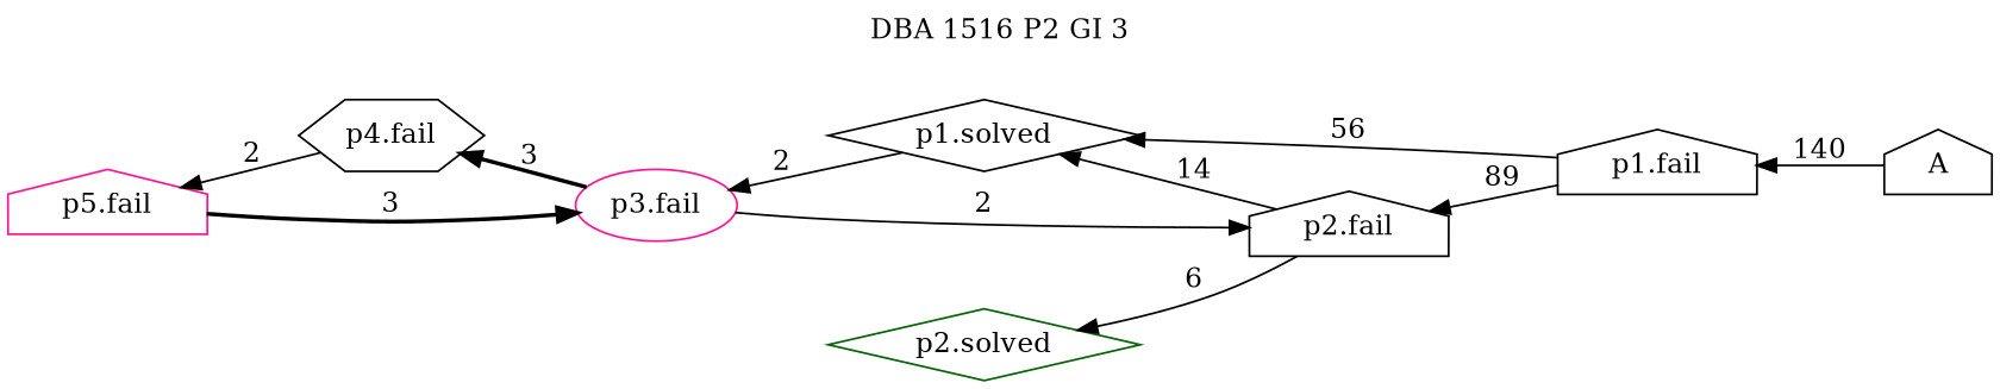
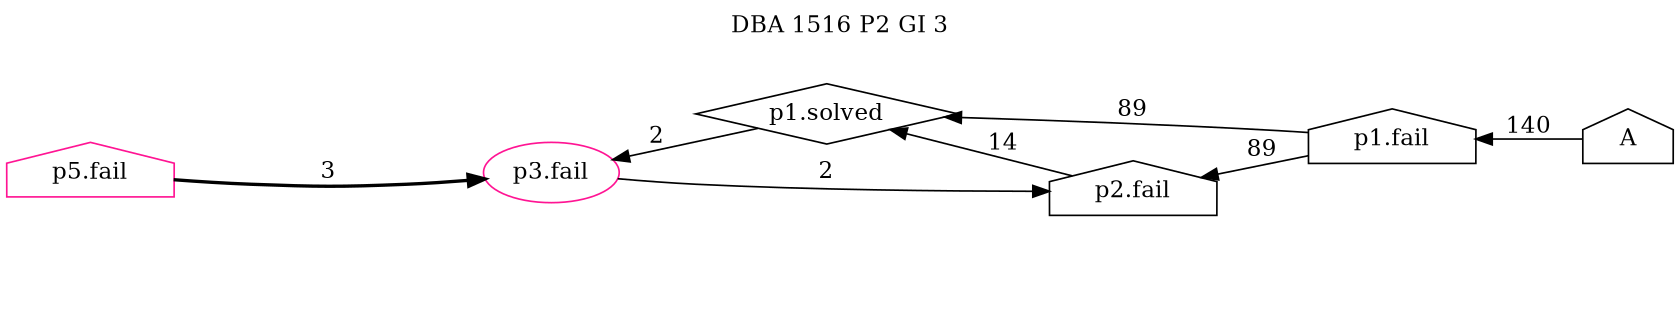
  digraph {
    label=" DBA 1516 P2 GI 3 "
    labelloc=tl
    rankdir=RL
    node [color=black shape=house]
    edge [style=solid]
    n1 [label=A]
    n2 [label="p1.fail"]
    n3 [label="p2.fail"]
    n4 [label="p1.solved" shape=diamond]
-   n5 [color=darkgreen label="p2.solved" shape=diamond]
    n6 [color=deeppink label="p3.fail" shape=ellipse]
-   n7 [label="p4.fail" shape=hexagon]
    n8 [color=deeppink label="p5.fail"]
    n1 -> n2 [label=140]
    n2 -> n3 [label=89]
-   n2 -> n4 [label=56]
+   n2 -> n4 [label=89]
    n3 -> n4 [label=14]
-   n3 -> n5 [label=6]
    n4 -> n6 [label=2]
    n6 -> n3 [label=2]
-   n6 -> n7 [label=3 style=bold]
-   n7 -> n8 [label=2]
    n8 -> n6 [label=3 style=bold]
  }
